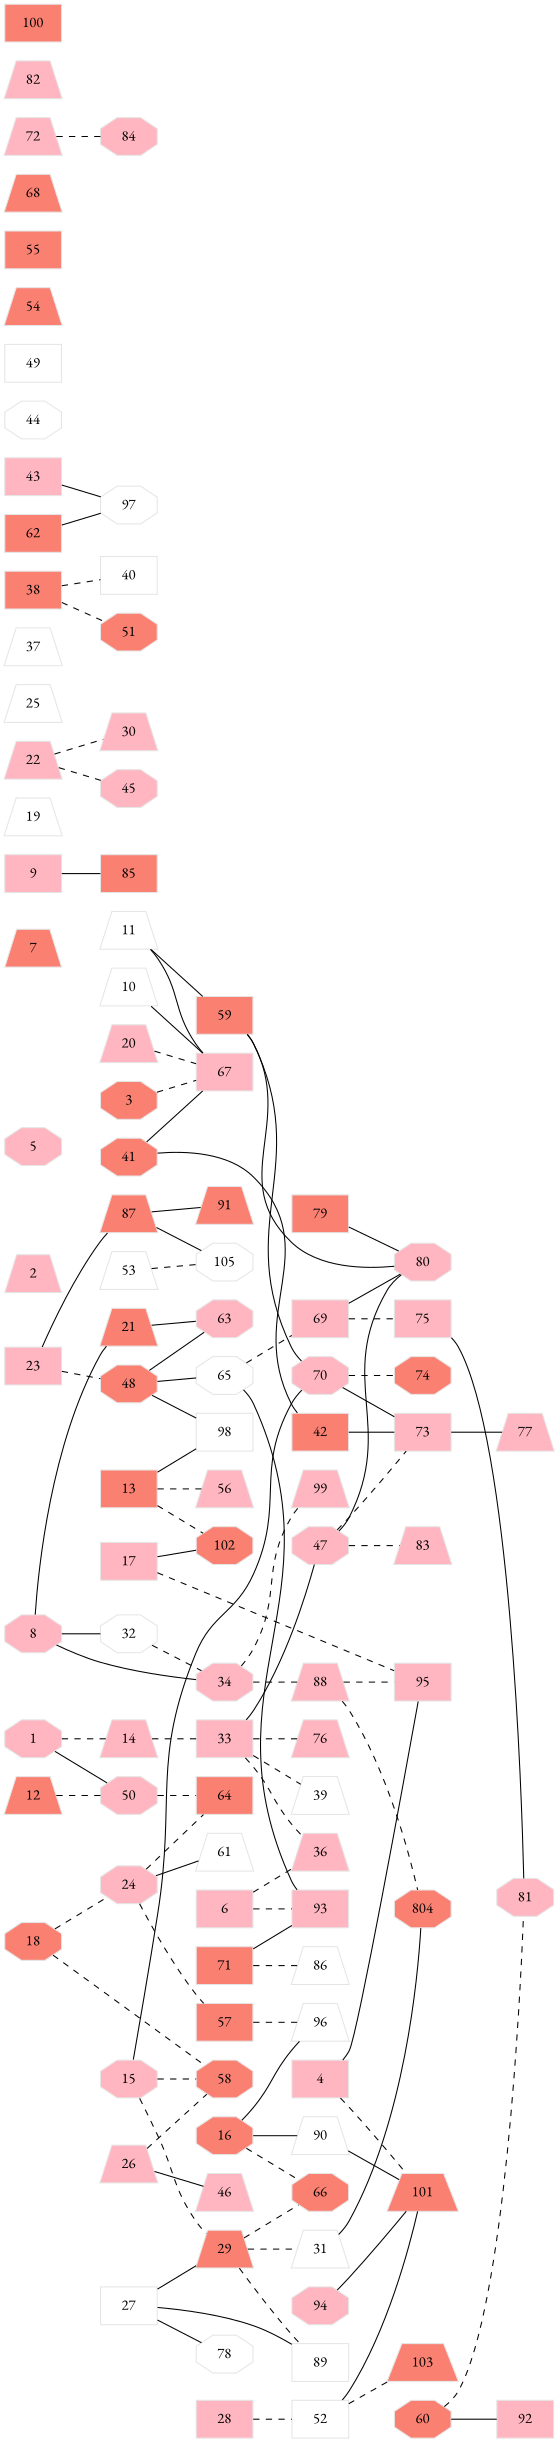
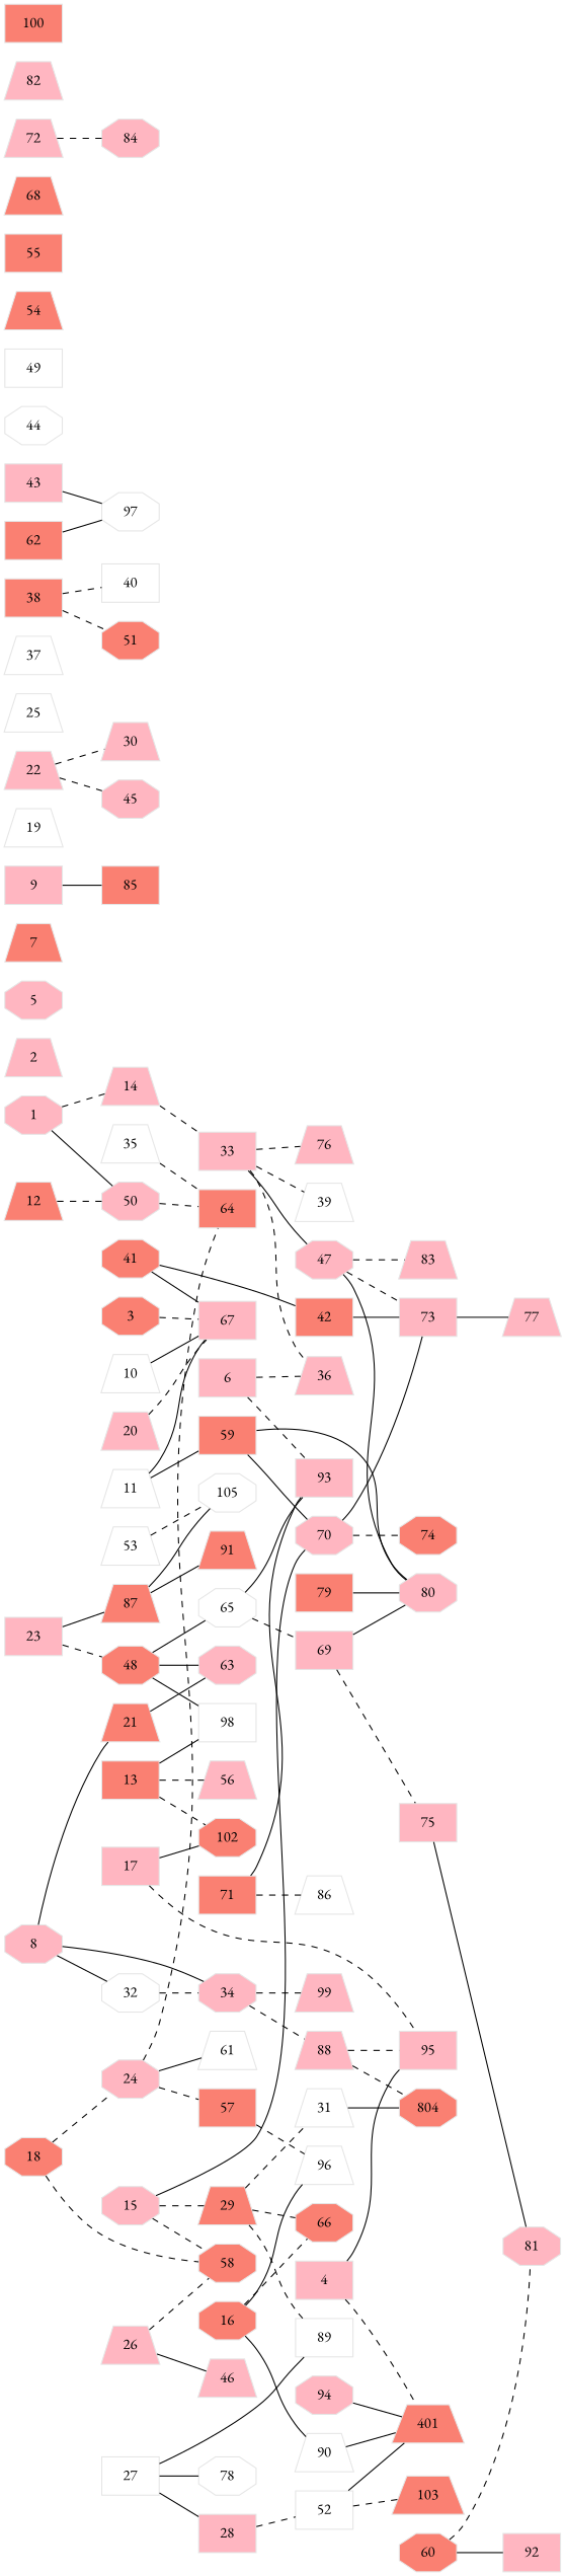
  graph {
    fontname="EB Garamond"
    rankdir=LR
    node [color=gray90 fillcolor=lightpink fontname="EB Garamond" shape=trapezium style=filled]
    edge [fontname="EB Garamond" style=dashed]
    1 [shape=octagon]
    14
    50 [shape=octagon]
    33 [shape=box]
    64 [fillcolor=salmon shape=box]
    2
    3 [fillcolor=salmon shape=octagon]
    67 [shape=box]
    4 [shape=box]
    95 [shape=box]
-   101 [fillcolor=salmon]
+   101 [fillcolor=salmon label=401]
    5 [shape=octagon]
    6 [shape=box]
    36
    93 [shape=box]
    7 [fillcolor=salmon]
    8 [shape=octagon]
    21 [fillcolor=salmon]
    32 [fillcolor=white shape=octagon]
    34 [shape=octagon]
    63 [shape=octagon]
    88
    99
    9 [shape=box]
    85 [fillcolor=salmon shape=box]
    10 [fillcolor=white]
    11 [fillcolor=white]
    59 [fillcolor=salmon shape=box]
    70 [shape=octagon]
    80 [shape=octagon]
    12 [fillcolor=salmon]
    13 [fillcolor=salmon shape=box]
    56
    98 [fillcolor=white shape=box]
    102 [fillcolor=salmon shape=octagon]
    39 [fillcolor=white]
    47 [shape=octagon]
    76
    15 [shape=octagon]
    29 [fillcolor=salmon]
    58 [fillcolor=salmon shape=octagon]
    66 [fillcolor=salmon shape=octagon]
    89 [fillcolor=white shape=box]
    31 [fillcolor=white]
    73 [shape=box]
    74 [fillcolor=salmon shape=octagon]
    16 [fillcolor=salmon shape=octagon]
    90 [fillcolor=white]
    96 [fillcolor=white]
    17 [shape=box]
    18 [fillcolor=salmon shape=octagon]
    24 [shape=octagon]
    57 [fillcolor=salmon shape=box]
    61 [fillcolor=white]
    19 [fillcolor=white]
    20
    22
    30
    45 [shape=octagon]
    23 [shape=box]
    48 [fillcolor=salmon shape=octagon]
    87 [fillcolor=salmon]
    65 [fillcolor=white shape=octagon]
    105 [fillcolor=white shape=octagon]
    91 [fillcolor=salmon]
    25 [fillcolor=white]
    26
    46
    27 [fillcolor=white shape=box]
    78 [fillcolor=white shape=octagon]
    28 [shape=box]
    52 [fillcolor=white shape=box]
    103 [fillcolor=salmon]
    n74 [fillcolor=salmon label=804 shape=octagon]
    83
+   35 [fillcolor=white]
    37 [fillcolor=white]
    38 [fillcolor=salmon shape=box]
    40 [fillcolor=white shape=box]
    51 [fillcolor=salmon shape=octagon]
    41 [fillcolor=salmon shape=octagon]
    42 [fillcolor=salmon shape=box]
    77
    43 [shape=box]
    97 [fillcolor=white shape=octagon]
    44 [fillcolor=white shape=octagon]
    69 [shape=box]
    49 [fillcolor=white shape=box]
    53 [fillcolor=white]
    54 [fillcolor=salmon]
    55 [fillcolor=salmon shape=box]
    60 [fillcolor=salmon shape=octagon]
    81 [shape=octagon]
    92 [shape=box]
    62 [fillcolor=salmon shape=box]
    75 [shape=box]
    68 [fillcolor=salmon]
    71 [fillcolor=salmon shape=box]
    86 [fillcolor=white]
    84 [shape=octagon]
    72
    79 [fillcolor=salmon shape=box]
    82
    94 [shape=octagon]
    100 [fillcolor=salmon shape=box]
    1 -- 14
    1 -- 50 [style=solid]
    14 -- 33
    50 -- 64
    33 -- 36
    33 -- 39
    33 -- 47 [style=solid]
    33 -- 76
    3 -- 67
    4 -- 95 [style=solid]
    4 -- 101
    6 -- 36
    6 -- 93
    8 -- 21 [style=solid]
    8 -- 32 [style=solid]
    8 -- 34 [style=solid]
    21 -- 63 [style=solid]
    32 -- 34
    34 -- 88
    34 -- 99
    88 -- 95
    88 -- n74
    9 -- 85 [style=solid]
    10 -- 67 [style=solid]
    11 -- 67 [style=solid]
    11 -- 59 [style=solid]
    59 -- 70 [style=solid]
    59 -- 80 [style=solid]
    70 -- 73 [style=solid]
    70 -- 74
    12 -- 50
    13 -- 56
    13 -- 98 [style=solid]
    13 -- 102
    47 -- 80 [style=solid]
    47 -- 73
    47 -- 83
    15 -- 70 [style=solid]
    15 -- 29
    15 -- 58
    29 -- 66
    29 -- 89
    29 -- 31
    31 -- n74 [style=solid]
    73 -- 77 [style=solid]
    16 -- 66
    16 -- 90 [style=solid]
    16 -- 96 [style=solid]
    90 -- 101 [style=solid]
    17 -- 95
    17 -- 102 [style=solid]
    18 -- 58
    18 -- 24
    24 -- 64
    24 -- 57
    24 -- 61 [style=solid]
    57 -- 96
    20 -- 67
    22 -- 30
    22 -- 45
    23 -- 48
    23 -- 87 [style=solid]
    48 -- 63 [style=solid]
    48 -- 98 [style=solid]
    48 -- 65 [style=solid]
    87 -- 105 [style=solid]
    87 -- 91 [style=solid]
    65 -- 93 [style=solid]
    65 -- 69
    26 -- 58
    26 -- 46 [style=solid]
-   27 -- 29 [style=solid]
+   27 -- 28 [style=solid]
    27 -- 89 [style=solid]
    27 -- 78 [style=solid]
    28 -- 52
    52 -- 101 [style=solid]
    52 -- 103
+   35 -- 64
    38 -- 40
    38 -- 51
    41 -- 67 [style=solid]
    41 -- 42 [style=solid]
    42 -- 73 [style=solid]
    43 -- 97 [style=solid]
    69 -- 80 [style=solid]
    69 -- 75
    53 -- 105
    60 -- 81
    60 -- 92 [style=solid]
    62 -- 97 [style=solid]
    75 -- 81 [style=solid]
    71 -- 93 [style=solid]
    71 -- 86
    72 -- 84
    79 -- 80 [style=solid]
    94 -- 101 [style=solid]
  }
